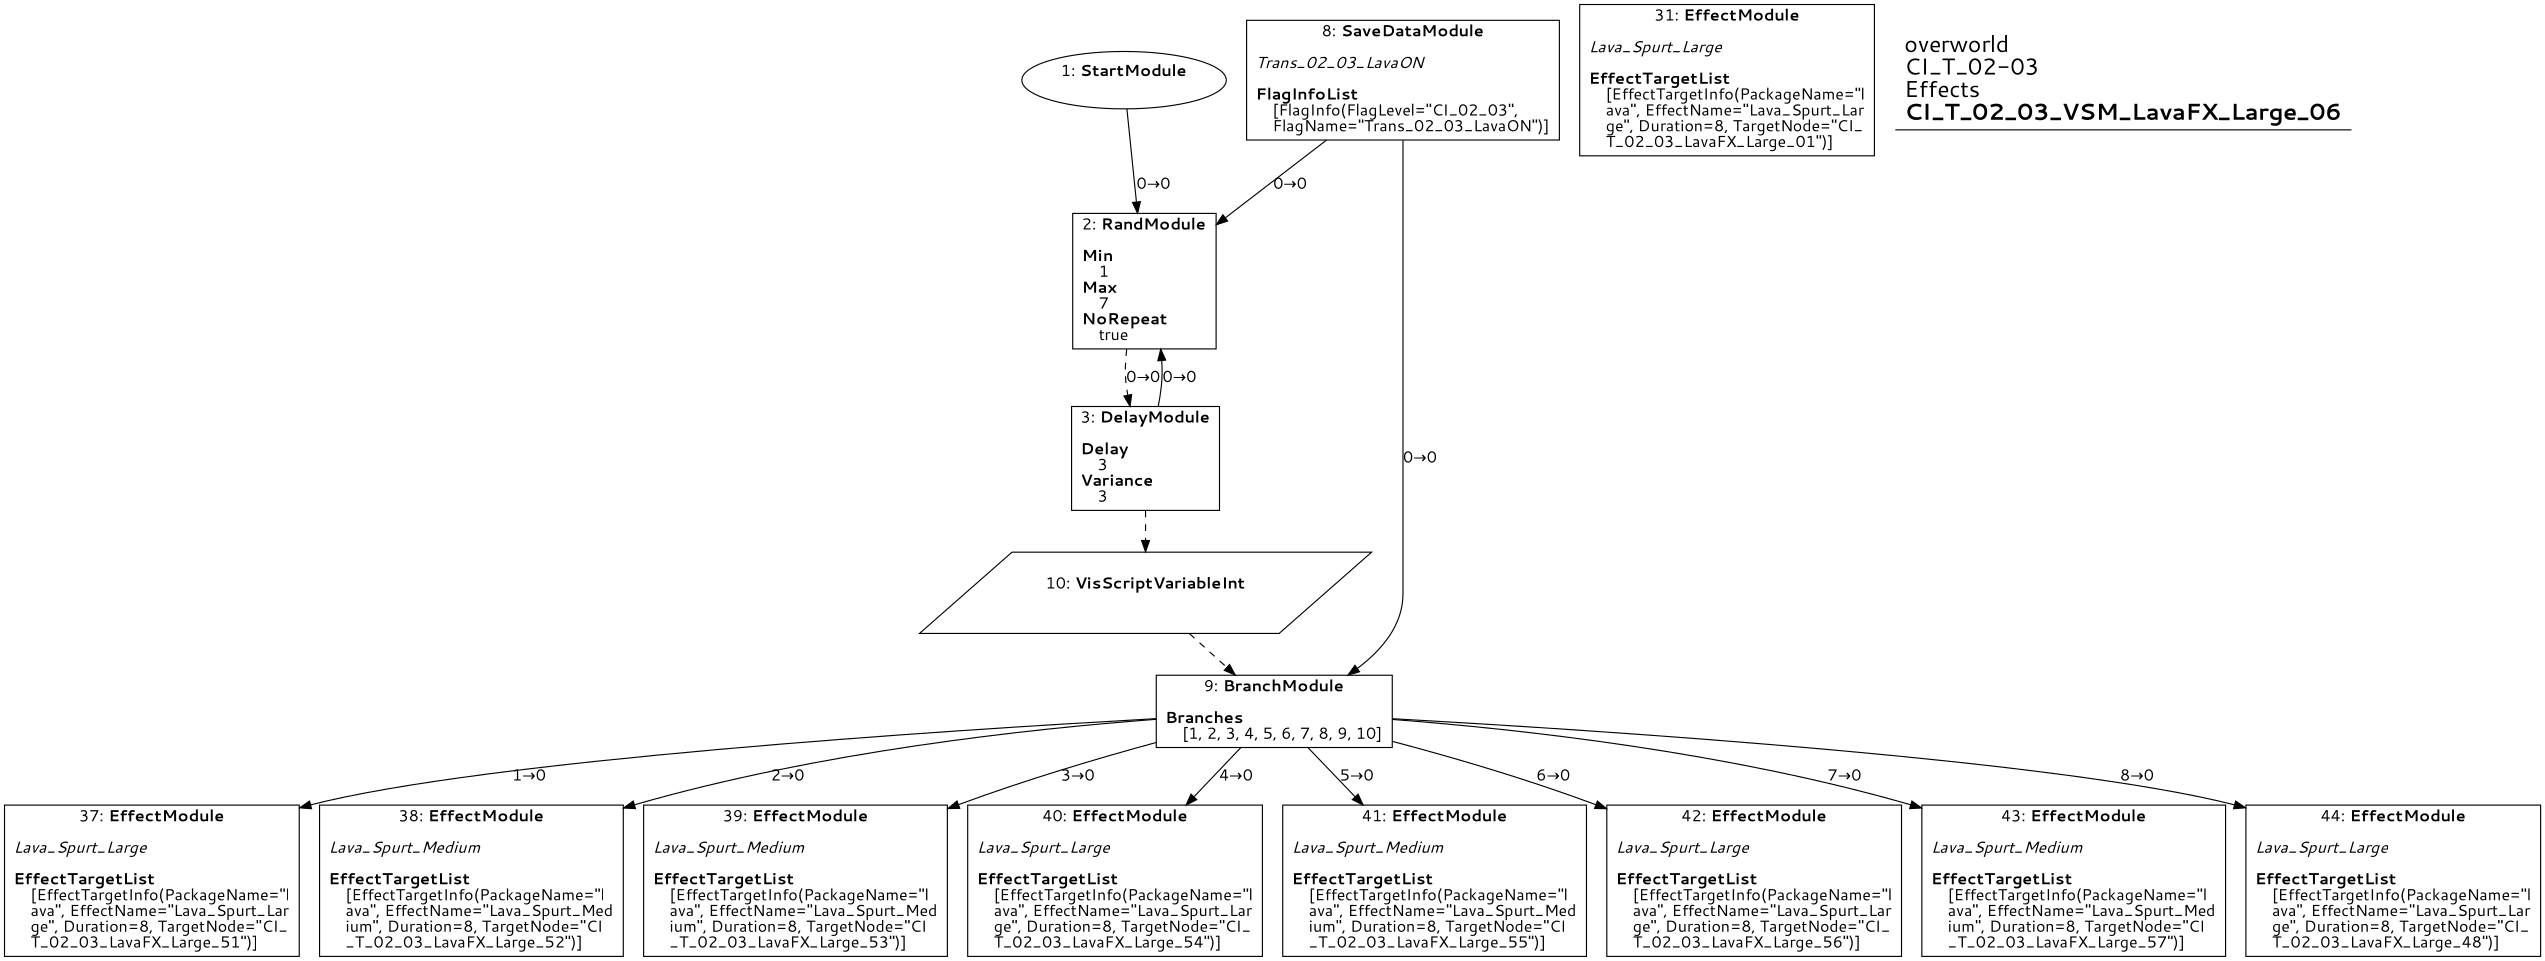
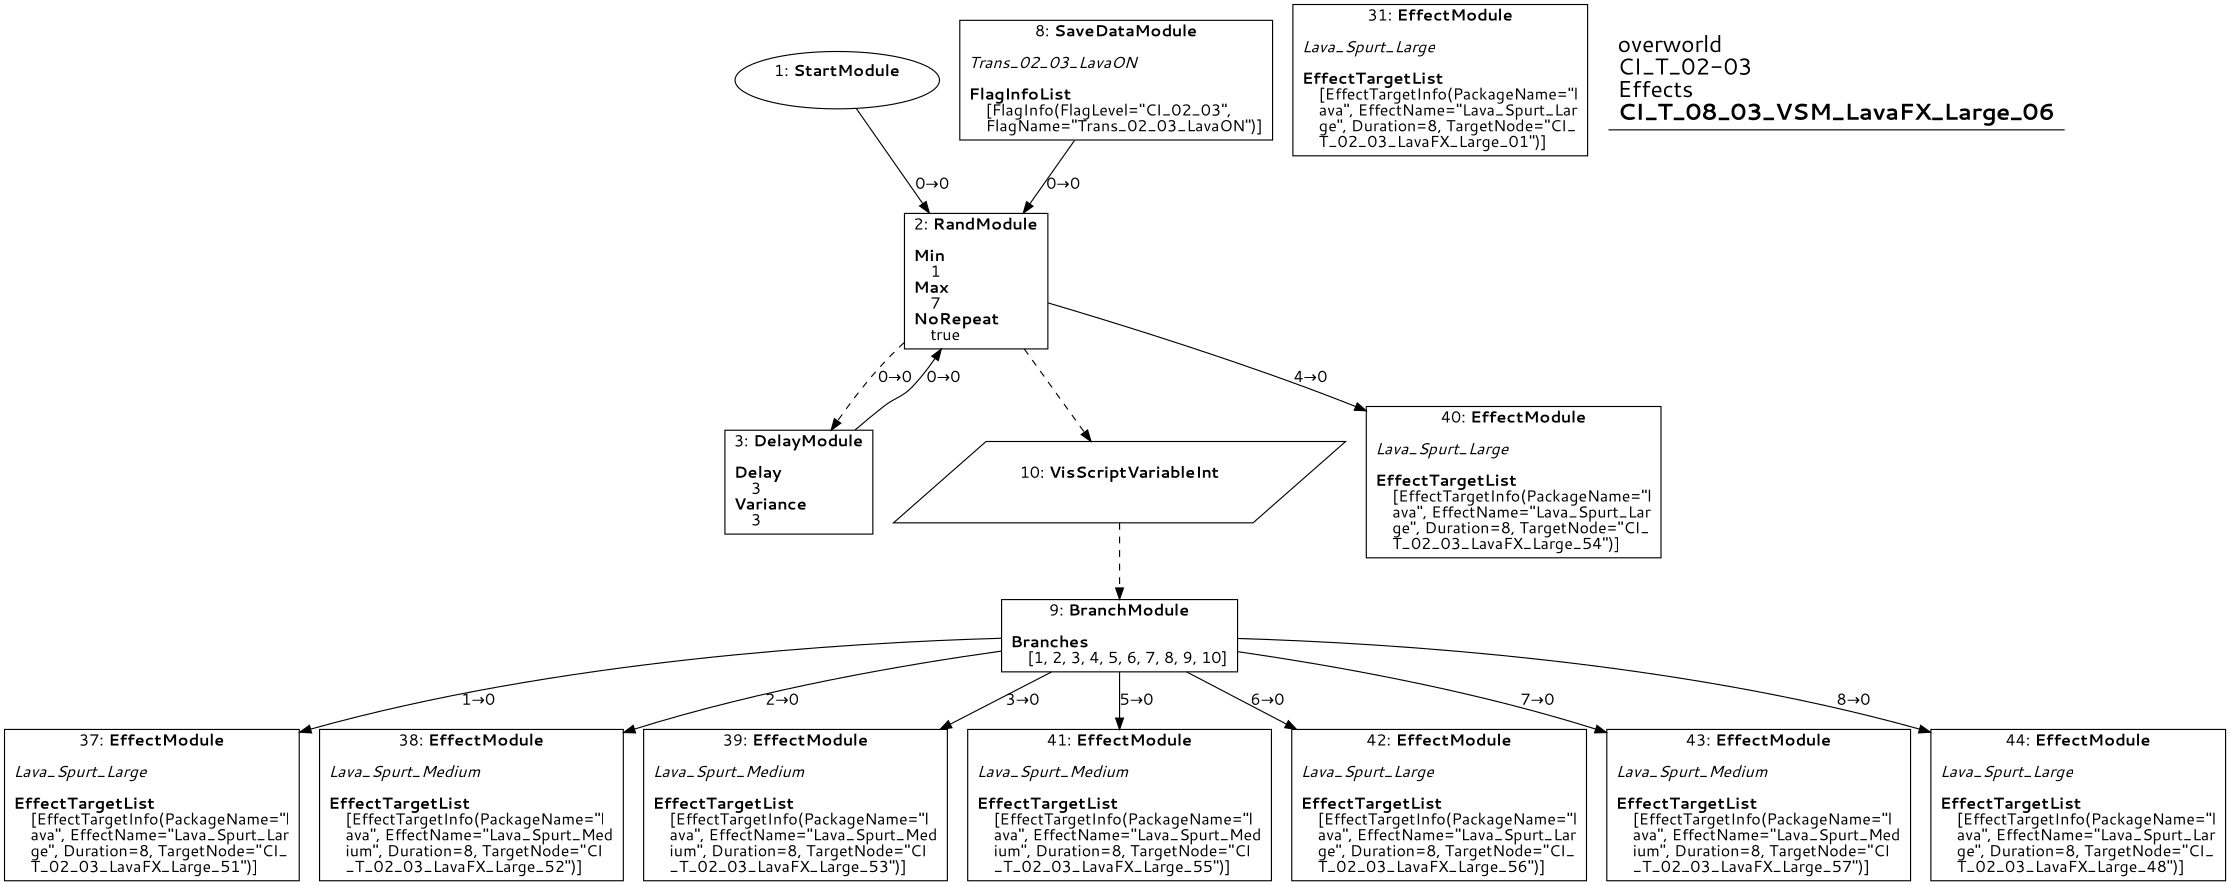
  digraph {
    fontname="Segoe UI"
    splines=spline
    node [fontname="Segoe UI" shape=box]
    edge [fontname="Segoe UI"]
    n1 [label=<1: <b>StartModule</b><br/><br/>> shape=oval]
    n2 [label=<2: <b>RandModule</b><br/><br/><b>Min</b><br align="left"/>    1<br align="left"/><b>Max</b><br align="left"/>    7<br align="left"/><b>NoRepeat</b><br align="left"/>    true<br align="left"/>>]
    n3 [label=<3: <b>DelayModule</b><br/><br/><b>Delay</b><br align="left"/>    3<br align="left"/><b>Variance</b><br align="left"/>    3<br align="left"/>>]
    n4 [label=<10: <b>VisScriptVariableInt</b><br/><br/>> shape=parallelogram]
    n5 [label=<8: <b>SaveDataModule</b><br/><br/><i>Trans_02_03_LavaON<br align="left"/></i><br align="left"/><b>FlagInfoList</b><br align="left"/>    [FlagInfo(FlagLevel=&quot;CI_02_03&quot;, <br align="left"/>    FlagName=&quot;Trans_02_03_LavaON&quot;)]<br align="left"/>>]
    n6 [label=<9: <b>BranchModule</b><br/><br/><b>Branches</b><br align="left"/>    [1, 2, 3, 4, 5, 6, 7, 8, 9, 10]<br align="left"/>>]
    n7 [label=<37: <b>EffectModule</b><br/><br/><i>Lava_Spurt_Large<br align="left"/></i><br align="left"/><b>EffectTargetList</b><br align="left"/>    [EffectTargetInfo(PackageName=&quot;l<br align="left"/>    ava&quot;, EffectName=&quot;Lava_Spurt_Lar<br align="left"/>    ge&quot;, Duration=8, TargetNode=&quot;CI_<br align="left"/>    T_02_03_LavaFX_Large_51&quot;)]<br align="left"/>>]
    n8 [label=<38: <b>EffectModule</b><br/><br/><i>Lava_Spurt_Medium<br align="left"/></i><br align="left"/><b>EffectTargetList</b><br align="left"/>    [EffectTargetInfo(PackageName=&quot;l<br align="left"/>    ava&quot;, EffectName=&quot;Lava_Spurt_Med<br align="left"/>    ium&quot;, Duration=8, TargetNode=&quot;CI<br align="left"/>    _T_02_03_LavaFX_Large_52&quot;)]<br align="left"/>>]
    n9 [label=<39: <b>EffectModule</b><br/><br/><i>Lava_Spurt_Medium<br align="left"/></i><br align="left"/><b>EffectTargetList</b><br align="left"/>    [EffectTargetInfo(PackageName=&quot;l<br align="left"/>    ava&quot;, EffectName=&quot;Lava_Spurt_Med<br align="left"/>    ium&quot;, Duration=8, TargetNode=&quot;CI<br align="left"/>    _T_02_03_LavaFX_Large_53&quot;)]<br align="left"/>>]
    n10 [label=<40: <b>EffectModule</b><br/><br/><i>Lava_Spurt_Large<br align="left"/></i><br align="left"/><b>EffectTargetList</b><br align="left"/>    [EffectTargetInfo(PackageName=&quot;l<br align="left"/>    ava&quot;, EffectName=&quot;Lava_Spurt_Lar<br align="left"/>    ge&quot;, Duration=8, TargetNode=&quot;CI_<br align="left"/>    T_02_03_LavaFX_Large_54&quot;)]<br align="left"/>>]
    n11 [label=<41: <b>EffectModule</b><br/><br/><i>Lava_Spurt_Medium<br align="left"/></i><br align="left"/><b>EffectTargetList</b><br align="left"/>    [EffectTargetInfo(PackageName=&quot;l<br align="left"/>    ava&quot;, EffectName=&quot;Lava_Spurt_Med<br align="left"/>    ium&quot;, Duration=8, TargetNode=&quot;CI<br align="left"/>    _T_02_03_LavaFX_Large_55&quot;)]<br align="left"/>>]
    n12 [label=<42: <b>EffectModule</b><br/><br/><i>Lava_Spurt_Large<br align="left"/></i><br align="left"/><b>EffectTargetList</b><br align="left"/>    [EffectTargetInfo(PackageName=&quot;l<br align="left"/>    ava&quot;, EffectName=&quot;Lava_Spurt_Lar<br align="left"/>    ge&quot;, Duration=8, TargetNode=&quot;CI_<br align="left"/>    T_02_03_LavaFX_Large_56&quot;)]<br align="left"/>>]
    n13 [label=<43: <b>EffectModule</b><br/><br/><i>Lava_Spurt_Medium<br align="left"/></i><br align="left"/><b>EffectTargetList</b><br align="left"/>    [EffectTargetInfo(PackageName=&quot;l<br align="left"/>    ava&quot;, EffectName=&quot;Lava_Spurt_Med<br align="left"/>    ium&quot;, Duration=8, TargetNode=&quot;CI<br align="left"/>    _T_02_03_LavaFX_Large_57&quot;)]<br align="left"/>>]
    n14 [label=<44: <b>EffectModule</b><br/><br/><i>Lava_Spurt_Large<br align="left"/></i><br align="left"/><b>EffectTargetList</b><br align="left"/>    [EffectTargetInfo(PackageName=&quot;l<br align="left"/>    ava&quot;, EffectName=&quot;Lava_Spurt_Lar<br align="left"/>    ge&quot;, Duration=8, TargetNode=&quot;CI_<br align="left"/>    T_02_03_LavaFX_Large_48&quot;)]<br align="left"/>>]
    n15 [label=<31: <b>EffectModule</b><br/><br/><i>Lava_Spurt_Large<br align="left"/></i><br align="left"/><b>EffectTargetList</b><br align="left"/>    [EffectTargetInfo(PackageName=&quot;l<br align="left"/>    ava&quot;, EffectName=&quot;Lava_Spurt_Lar<br align="left"/>    ge&quot;, Duration=8, TargetNode=&quot;CI_<br align="left"/>    T_02_03_LavaFX_Large_01&quot;)]<br align="left"/>>]
-   n16 [label=<<font point-size="20">overworld<br align="left"/>CI_T_02-03<br align="left"/>Effects<br align="left"/><b>CI_T_02_03_VSM_LavaFX_Large_06</b><br align="left"/></font>> shape=underline]
+   n16 [label=<<font point-size="20">overworld<br align="left"/>CI_T_02-03<br align="left"/>Effects<br align="left"/><b>CI_T_08_03_VSM_LavaFX_Large_06</b><br align="left"/></font>> shape=underline]
    n1 -> n2 [label="0→0"]
    n2 -> n3 [label="0→0" style=dashed]
-   n3 -> n4 [style=dashed]
+   n2 -> n4 [style=dashed]
    n3 -> n2 [label="0→0"]
    n4 -> n6 [style=dashed]
    n5 -> n2 [label="0→0"]
-   n5 -> n6 [label="0→0"]
    n6 -> n7 [label="1→0"]
    n6 -> n8 [label="2→0"]
    n6 -> n9 [label="3→0"]
-   n6 -> n10 [label="4→0"]
+   n2 -> n10 [label="4→0"]
    n6 -> n11 [label="5→0"]
    n6 -> n12 [label="6→0"]
    n6 -> n13 [label="7→0"]
    n6 -> n14 [label="8→0"]
  }
